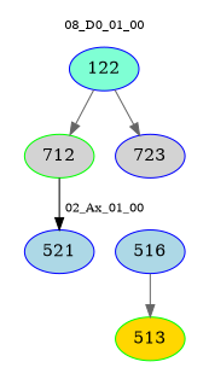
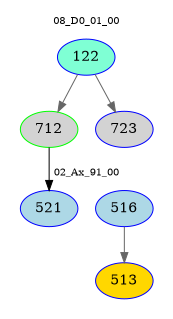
  digraph {
    node [color=blue fillcolor=lightblue style=filled]
    edge [color=gray40]
    n1 [label=516]
-   n2 [color=green fillcolor=gold label=513]
+   n2 [fillcolor=gold label=513]
    n3 [label=521]
    n4 [fillcolor=aquamarine label=122]
    n5 [color=green fillcolor=lightgrey label=712]
    n6 [fillcolor=lightgrey label=723]
    subgraph cluster_1 {
      color=white
      fontsize=10
-     label="02_Ax_01_00"
+     label="02_Ax_91_00"
      n1
      n2
      n3
    }
    subgraph cluster_2 {
      color=white
      fontsize=10
      label="08_D0_01_00"
      n4
      n5
      n6
    }
    n1 -> n2
    n4 -> n5
    n4 -> n6
    n5 -> n3 [color=black]
  }
